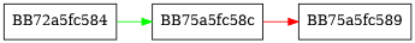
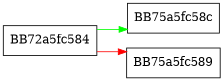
  digraph {
    rankdir=LR
    splines=ortho
    node [shape=box]
    n1 [label=BB72a5fc584]
    BB75a5fc58c
    BB75a5fc589
    n1 -> BB75a5fc58c [color=green]
-   BB75a5fc58c -> BB75a5fc589 [color=red]
+   n1 -> BB75a5fc589 [color=red]
  }
